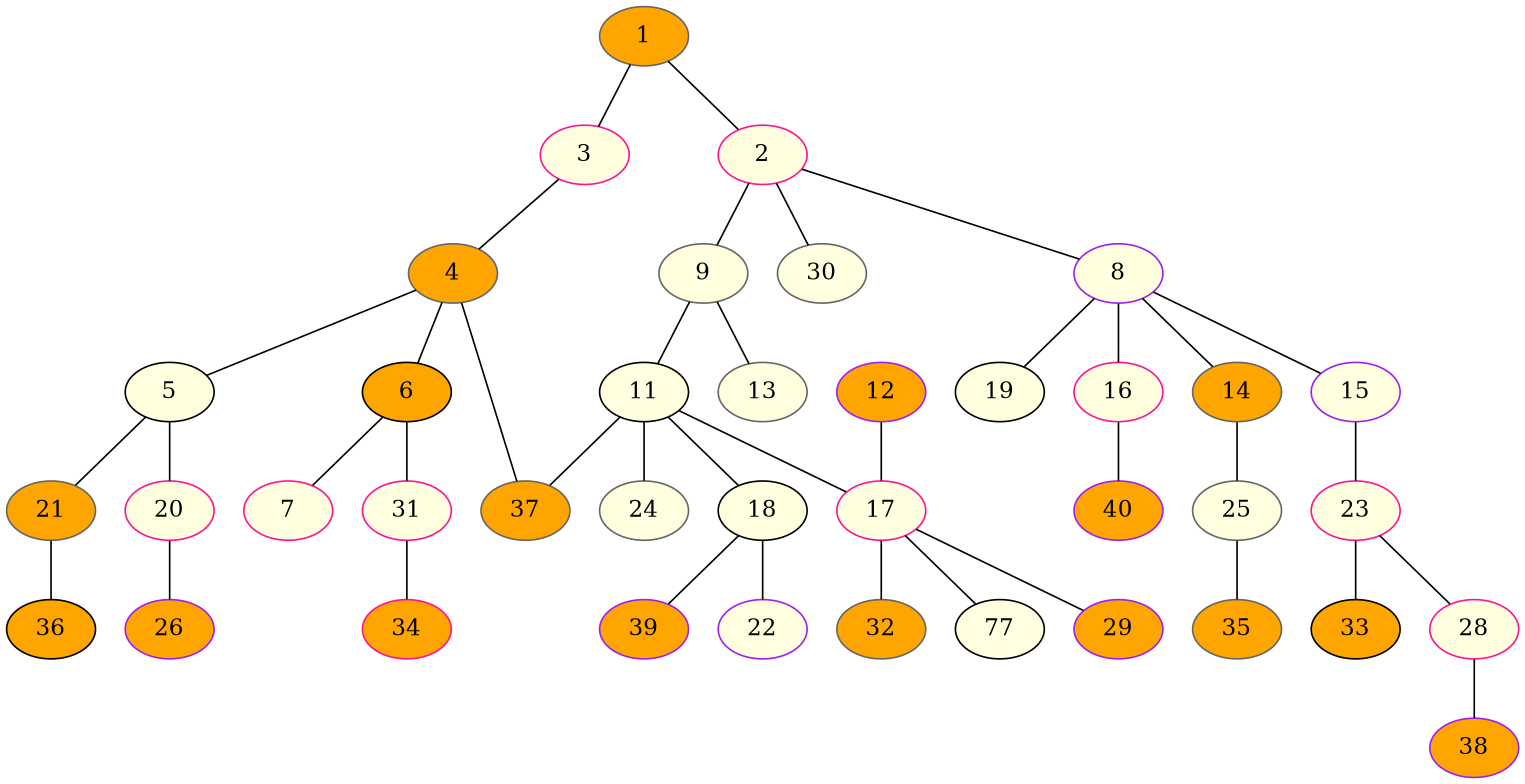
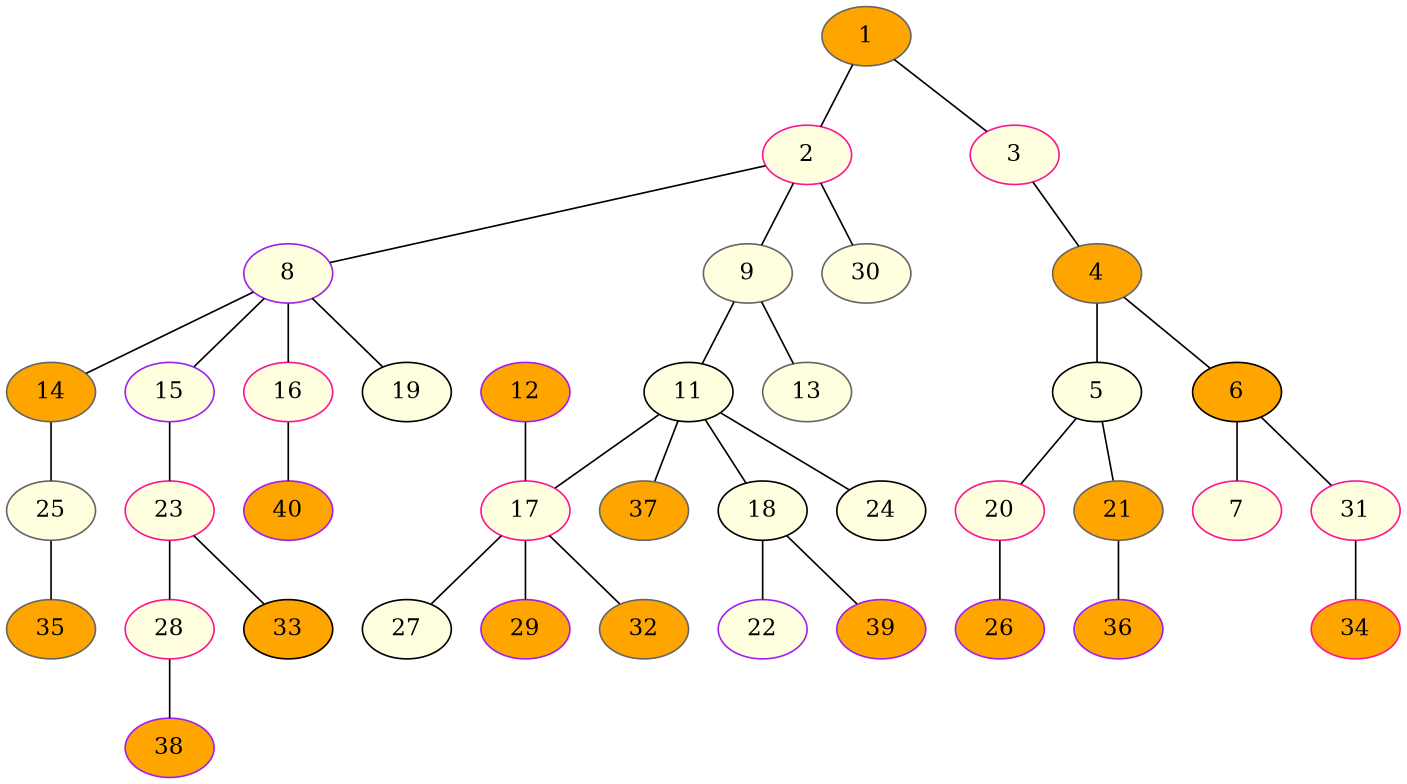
  graph {
    node [color=gray40 fillcolor=lightyellow style=filled]
    1 [fillcolor=orange]
    2 [color=deeppink]
    3 [color=deeppink]
    8 [color=purple]
    9
    30
    4 [fillcolor=orange]
    14 [fillcolor=orange]
    15 [color=purple]
    16 [color=deeppink]
    19 [color=black]
    11 [color=black]
    13
    5 [color=black]
    6 [color=black fillcolor=orange]
    37 [fillcolor=orange]
    12 [color=purple fillcolor=orange]
    17 [color=deeppink]
    25
    23 [color=deeppink]
    40 [color=purple fillcolor=orange]
    18 [color=black]
-   24
+   24 [color=black]
    20 [color=deeppink]
    21 [fillcolor=orange]
    7 [color=deeppink]
    31 [color=deeppink]
    26 [color=purple fillcolor=orange]
-   36 [color=black fillcolor=orange]
+   36 [color=purple fillcolor=orange]
    34 [color=deeppink fillcolor=orange]
    35 [fillcolor=orange]
    28 [color=deeppink]
    33 [color=black fillcolor=orange]
-   27 [color=black label=77]
+   27 [color=black]
    29 [color=purple fillcolor=orange]
    32 [fillcolor=orange]
    22 [color=purple]
    39 [color=purple fillcolor=orange]
    38 [color=purple fillcolor=orange]
    1 -- 2
    1 -- 3
    2 -- 8
    2 -- 9
    2 -- 30
    3 -- 4
    8 -- 14
    8 -- 15
    8 -- 16
    8 -- 19
    9 -- 11
    9 -- 13
    4 -- 5
    4 -- 6
-   4 -- 37
    14 -- 25
    15 -- 23
    16 -- 40
    11 -- 37
    11 -- 17
    11 -- 18
    11 -- 24
    5 -- 20
    5 -- 21
    6 -- 7
    6 -- 31
    12 -- 17
    17 -- 27
    17 -- 29
    17 -- 32
    25 -- 35
    23 -- 28
    23 -- 33
    18 -- 22
    18 -- 39
    20 -- 26
    21 -- 36
    31 -- 34
    28 -- 38
  }
